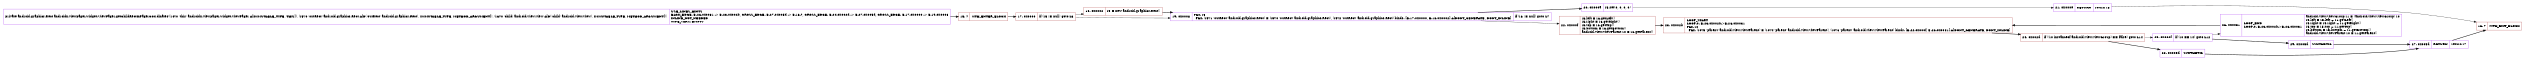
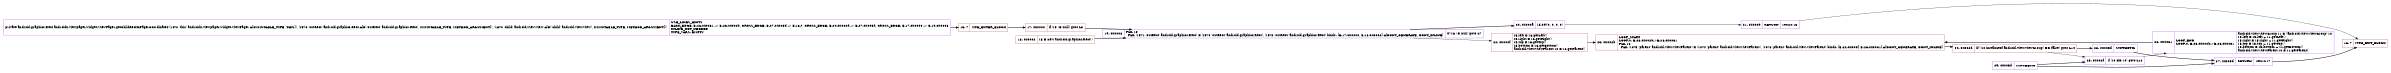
  digraph {
    rankdir=LR
    node [color=purple shape=record]
    edge [style=bold]
    n1 [color=brown label="{15\:\ ?|MTH_ENTER_BLOCK\l}"]
    n2 [color=brown label="{17\:\ 0x0000|if (r5 != null) goto L3\l}"]
    n3 [color=brown label="{18\:\ 0x0002|r5 = new android.graphics.Rect()\l}"]
    n4 [label="{19\:\ 0x0008|PHI: r5 \l  PHI: (r5v1 'outRect' android.graphics.Rect) = (r5v0 'outRect' android.graphics.Rect), (r5v2 'outRect' android.graphics.Rect) binds: [B:17:0x0000, B:18:0x0002] A[DONT_GENERATE, DONT_INLINE]\l|if (r6 != null) goto L7\l}"]
    n5 [label="{20\:\ 0x000a|r5.set(0, 0, 0, 0)\l}"]
    n6 [color=brown label="{22\:\ 0x000f|r5.left = r6.getLeft()\lr5.right = r6.getRight()\lr5.top = r6.getTop()\lr5.bottom = r6.getBottom()\landroid.view.ViewParent r0 = r6.getParent()\l}"]
    n7 [label="{21\:\ 0x000e|RETURN\l|return r5\l}"]
    n8 [color=brown label="{23\:\ 0x002b|LOOP_START\lLOOP:0: B:23:0x002b\-\>B:26:0x0031\lPHI: r0 \l  PHI: (r0v5 'parent' android.view.ViewParent) = (r0v4 'parent' android.view.ViewParent), (r0v6 'parent' android.view.ViewParent) binds: [B:22:0x000f, B:26:0x0031] A[DONT_GENERATE, DONT_INLINE]\l}"]
    n9 [color=brown label="{16\:\ ?|MTH_EXIT_BLOCK\l}"]
    n10 [color=brown label="{24\:\ 0x002d|if ((r0 instanceof android.view.ViewGroup) == false) goto L14\l}"]
    n11 [label="{25\:\ 0x002f|if (r0 == r4) goto L12\l}"]
    n12 [label="{28\:\ 0x005d|SYNTHETIC\l}"]
    n13 [label="{26\:\ 0x0031|LOOP_END\lLOOP:0: B:23:0x002b\-\>B:26:0x0031\l|android.view.ViewGroup r1 = (android.view.ViewGroup) r0\lr5.left = r5.left + r1.getLeft()\lr5.right = r5.right + r1.getRight()\lr5.top = r5.top + r1.getTop()\lr5.bottom = r5.bottom + r1.getBottom()\landroid.view.ViewParent r0 = r1.getParent()\l}"]
    n14 [label="{29\:\ 0x005d|SYNTHETIC\l}"]
    n15 [label="{27\:\ 0x005d|RETURN\l|return r7\l}"]
    n16 [label="{private android.graphics.Rect androidx.viewpager.widget.ViewPager.getChildRectInPagerCoordinates((r4v0 'this' androidx.viewpager.widget.ViewPager A[IMMUTABLE_TYPE, THIS]), (r5v0 'outRect' android.graphics.Rect A[D('outRect' android.graphics.Rect), IMMUTABLE_TYPE, METHOD_ARGUMENT]), (r6v0 'child' android.view.View A[D('child' android.view.View), IMMUTABLE_TYPE, METHOD_ARGUMENT]))  | USE_LINES_HINTS\lBACK_EDGE: B:26:0x0031 \-\> B:23:0x002b, CROSS_EDGE: B:27:0x005d \-\> B:16:?, CROSS_EDGE: B:24:0x002d \-\> B:27:0x005d, CROSS_EDGE: B:17:0x0000 \-\> B:19:0x0008\lINLINE_NOT_NEEDED\lTYPE_VARS: EMPTY\l}"]
    n1 -> n2
-   n2 -> n3 [style=solid]
-   n2 -> n4 [style=solid]
+   n2 -> n4
    n3 -> n4
    n4 -> n5
    n4 -> n6 [style=solid]
    n5 -> n7 [style=solid]
    n6 -> n8
    n7 -> n9 [style=solid]
    n8 -> n10
    n10 -> n11 [style=solid]
    n10 -> n12
    n11 -> n13 [style=solid]
-   n11 -> n14
+   n14 -> n11
    n12 -> n15
    n13 -> n8
    n14 -> n15
    n15 -> n9
    n16 -> n1
  }
